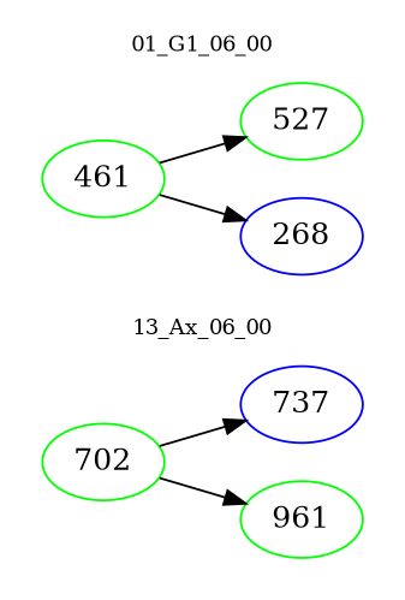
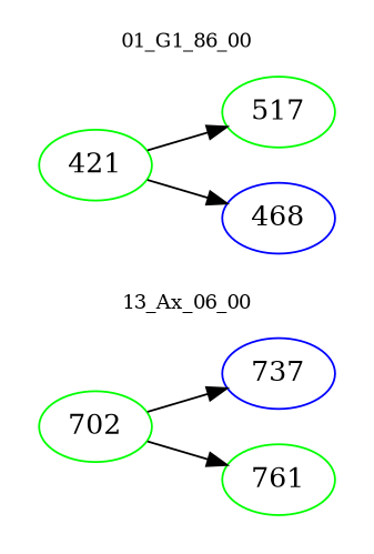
  digraph {
    rankdir=LR
    node [color=green]
    edge [color=black]
    n1 [label=702]
-   n2 [label=961]
+   n2 [label=761]
    n3 [color=blue label=737]
-   n4 [label=461]
-   n5 [color=blue label=268]
-   n6 [label=527]
+   n4 [label=421]
+   n5 [color=blue label=468]
+   n6 [label=517]
    subgraph cluster_1 {
      color=white
      fontsize=10
      label="13_Ax_06_00"
      n1
      n2
      n3
    }
    subgraph cluster_2 {
      color=white
      fontsize=10
-     label="01_G1_06_00"
+     label="01_G1_86_00"
      n4
      n5
      n6
    }
    n1 -> n2
    n1 -> n3
    n4 -> n5
    n4 -> n6
  }
